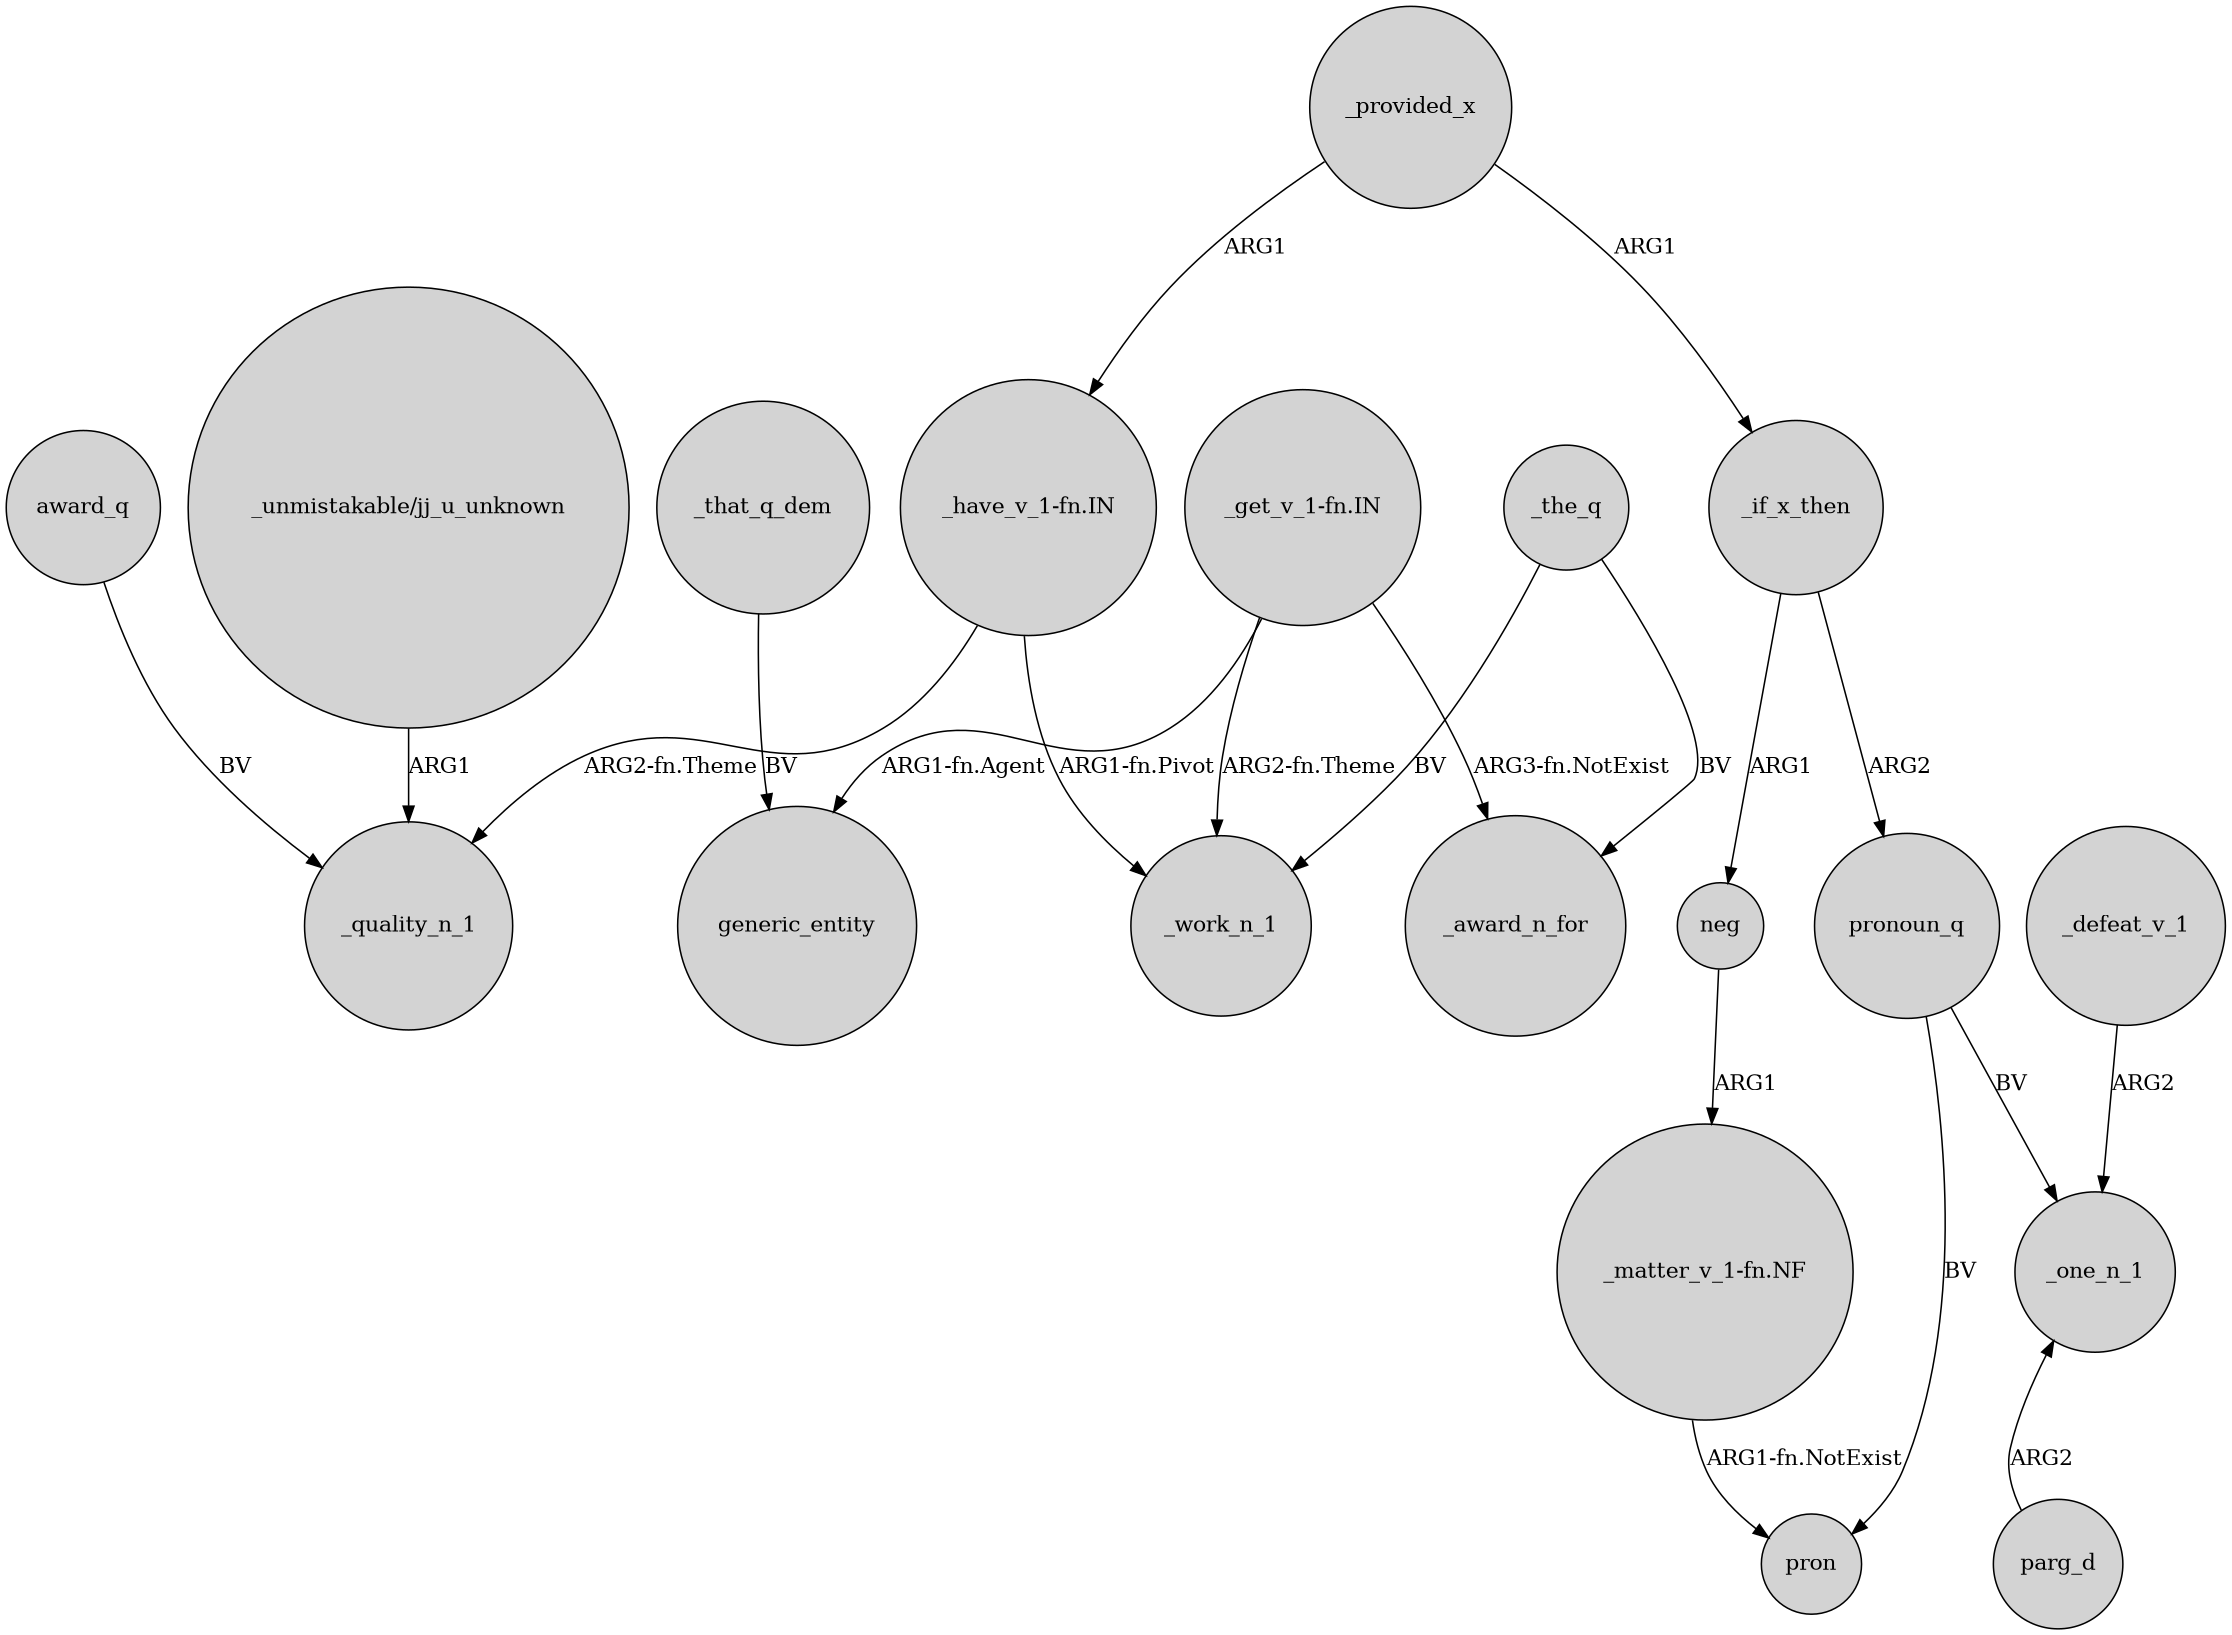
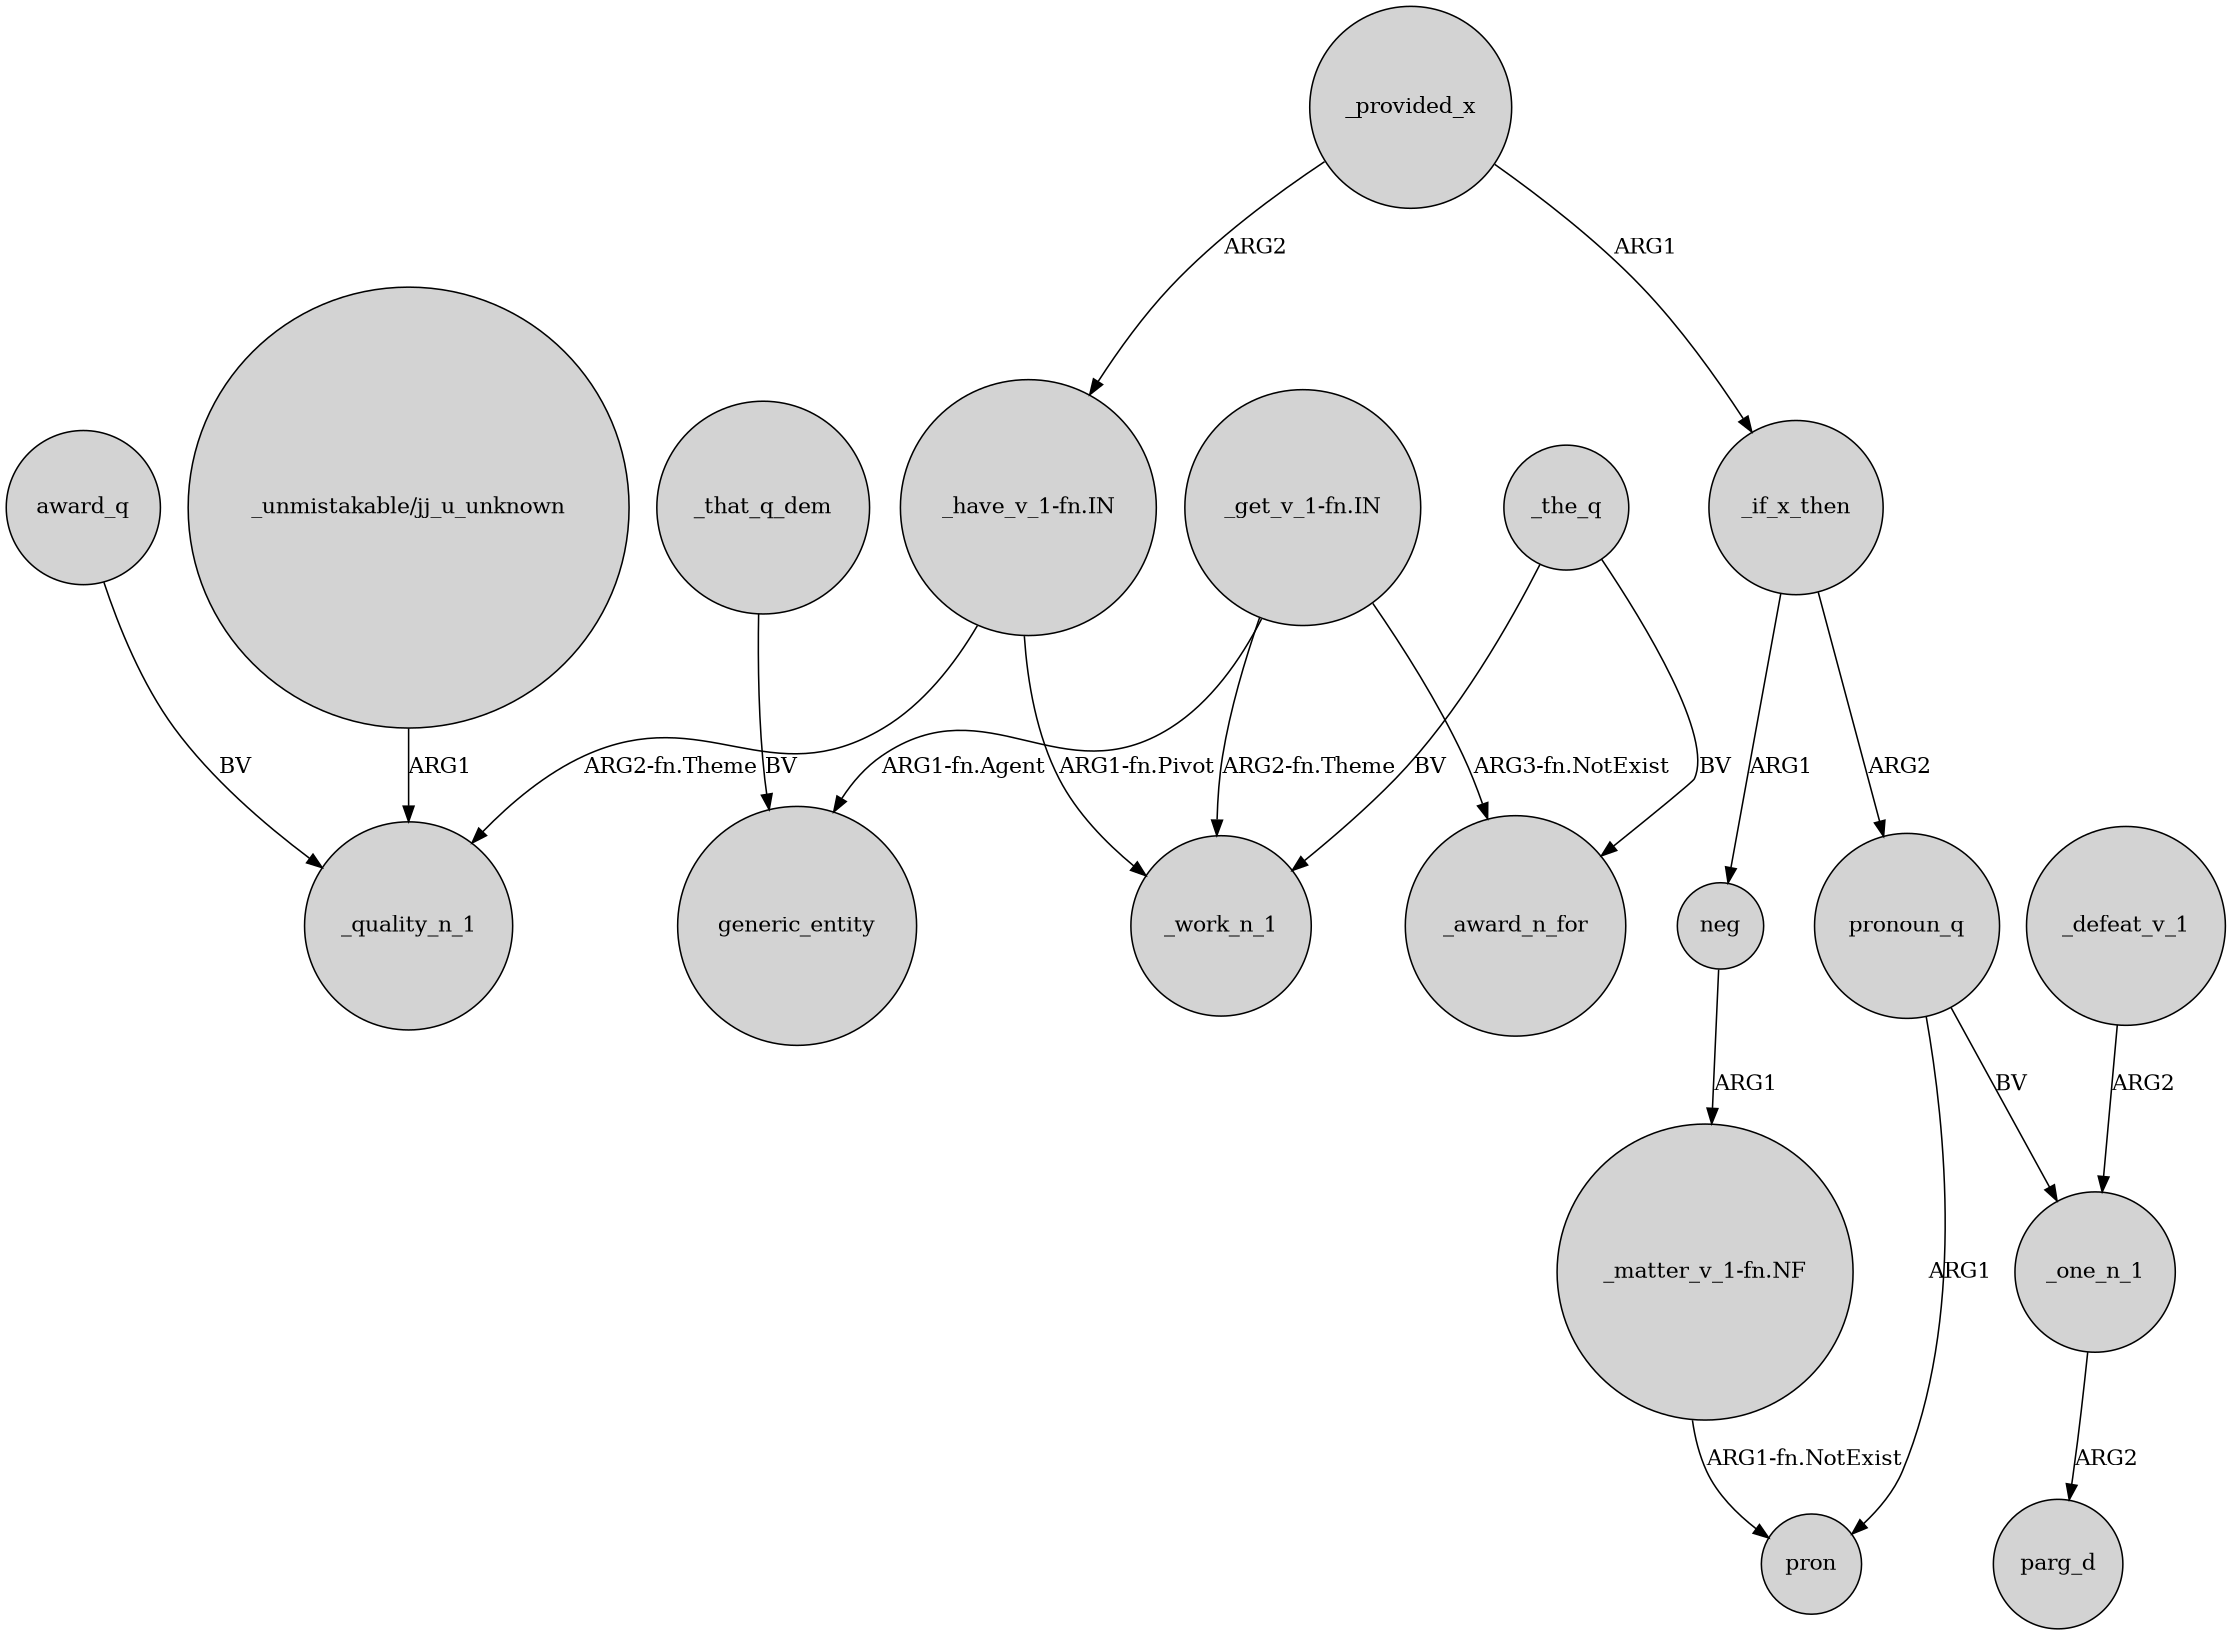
  digraph {
    node [shape=circle style=filled]
    n1 [label=award_q]
    _quality_n_1
    "_get_v_1-fn.IN"
    _award_n_for
    generic_entity
    _work_n_1
    _if_x_then
    neg
    pronoun_q
    "_matter_v_1-fn.NF"
    _defeat_v_1
    _one_n_1
    pron
    "_unmistakable/jj_u_unknown"
    _that_q_dem
    _provided_x
    "_have_v_1-fn.IN"
    parg_d
    _the_q
    n1 -> _quality_n_1 [label=BV]
    "_get_v_1-fn.IN" -> _award_n_for [label="ARG3-fn.NotExist"]
    "_get_v_1-fn.IN" -> generic_entity [label="ARG1-fn.Agent"]
    "_get_v_1-fn.IN" -> _work_n_1 [label="ARG2-fn.Theme"]
    _if_x_then -> neg [label=ARG1]
    _if_x_then -> pronoun_q [label=ARG2]
    neg -> "_matter_v_1-fn.NF" [label=ARG1]
    pronoun_q -> _one_n_1 [label=BV]
-   pronoun_q -> pron [label=BV]
+   pronoun_q -> pron [label=ARG1]
    "_matter_v_1-fn.NF" -> pron [label="ARG1-fn.NotExist"]
    _defeat_v_1 -> _one_n_1 [label=ARG2]
    "_unmistakable/jj_u_unknown" -> _quality_n_1 [label=ARG1]
    _that_q_dem -> generic_entity [label=BV]
    _provided_x -> _if_x_then [label=ARG1]
-   _provided_x -> "_have_v_1-fn.IN" [label=ARG1]
+   _provided_x -> "_have_v_1-fn.IN" [label=ARG2]
    "_have_v_1-fn.IN" -> _quality_n_1 [label="ARG2-fn.Theme"]
    "_have_v_1-fn.IN" -> _work_n_1 [label="ARG1-fn.Pivot"]
-   parg_d -> _one_n_1 [label=ARG2]
+   _one_n_1 -> parg_d [label=ARG2]
    _the_q -> _award_n_for [label=BV]
    _the_q -> _work_n_1 [label=BV]
  }
